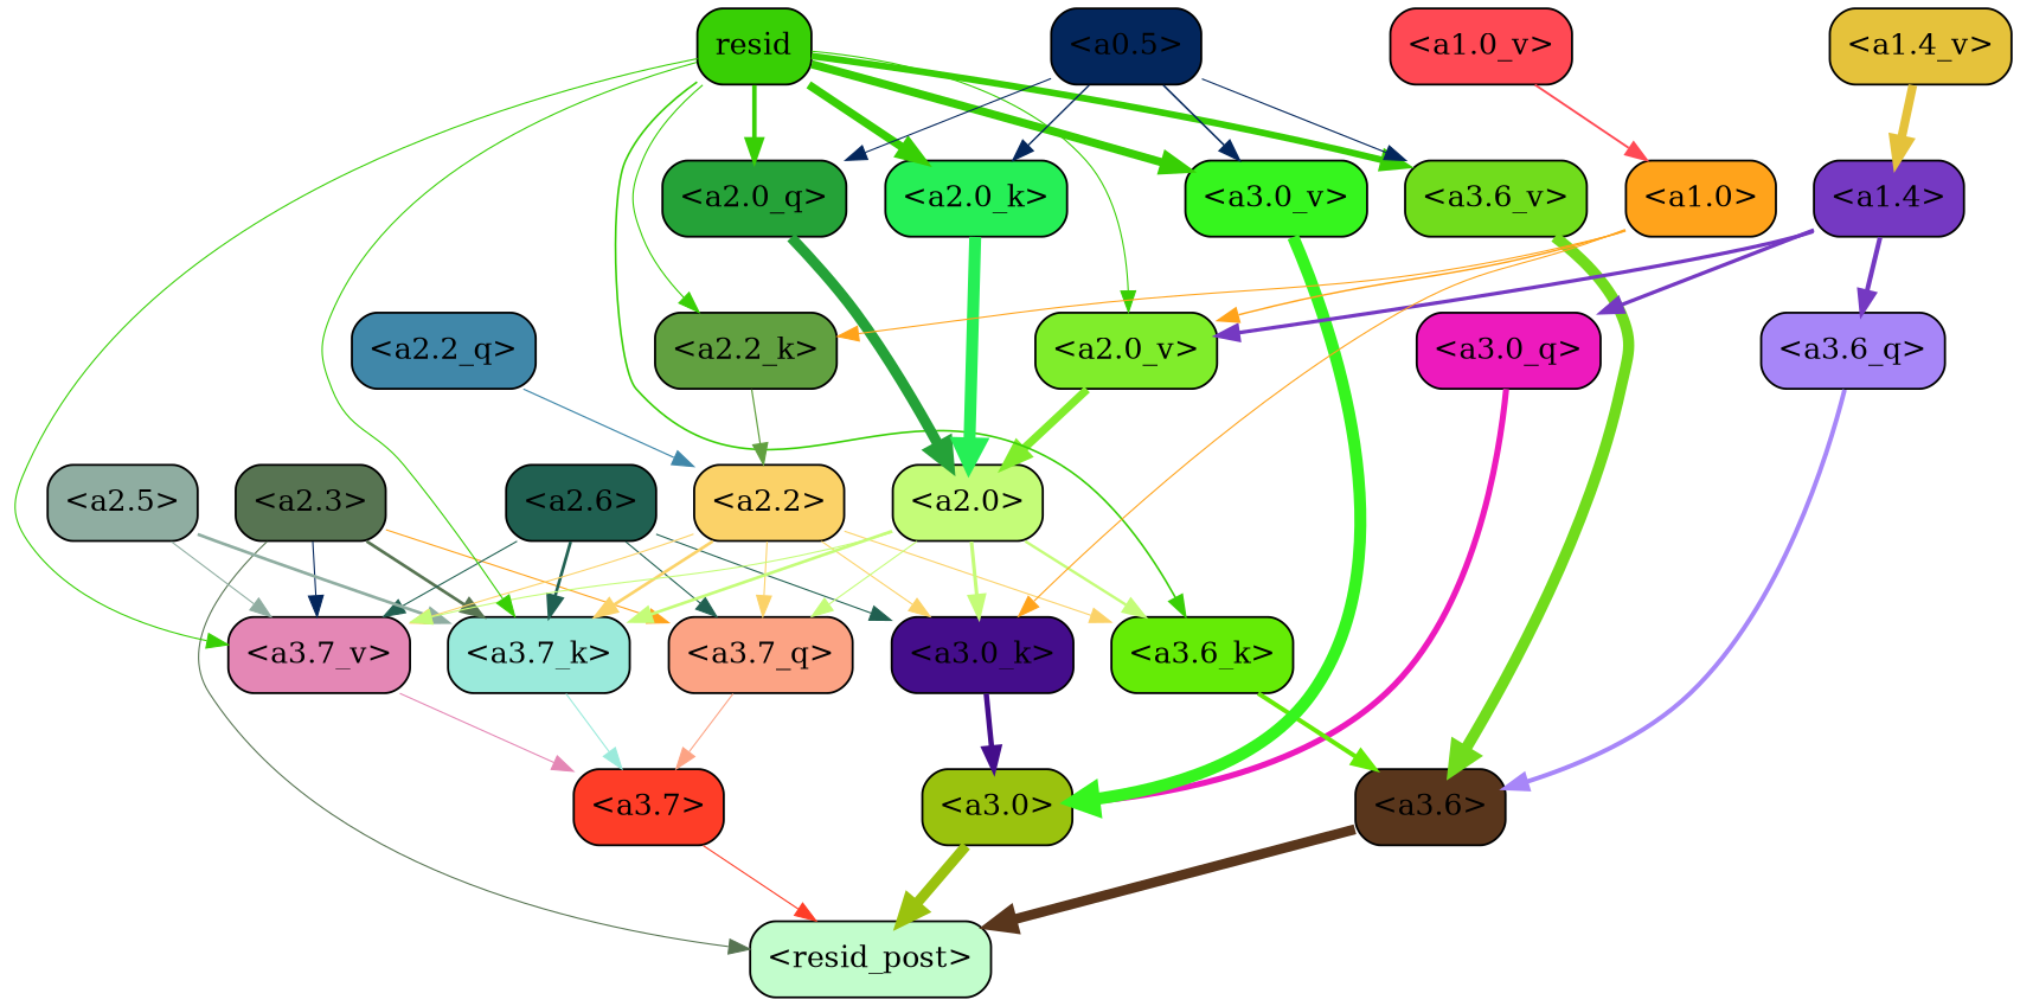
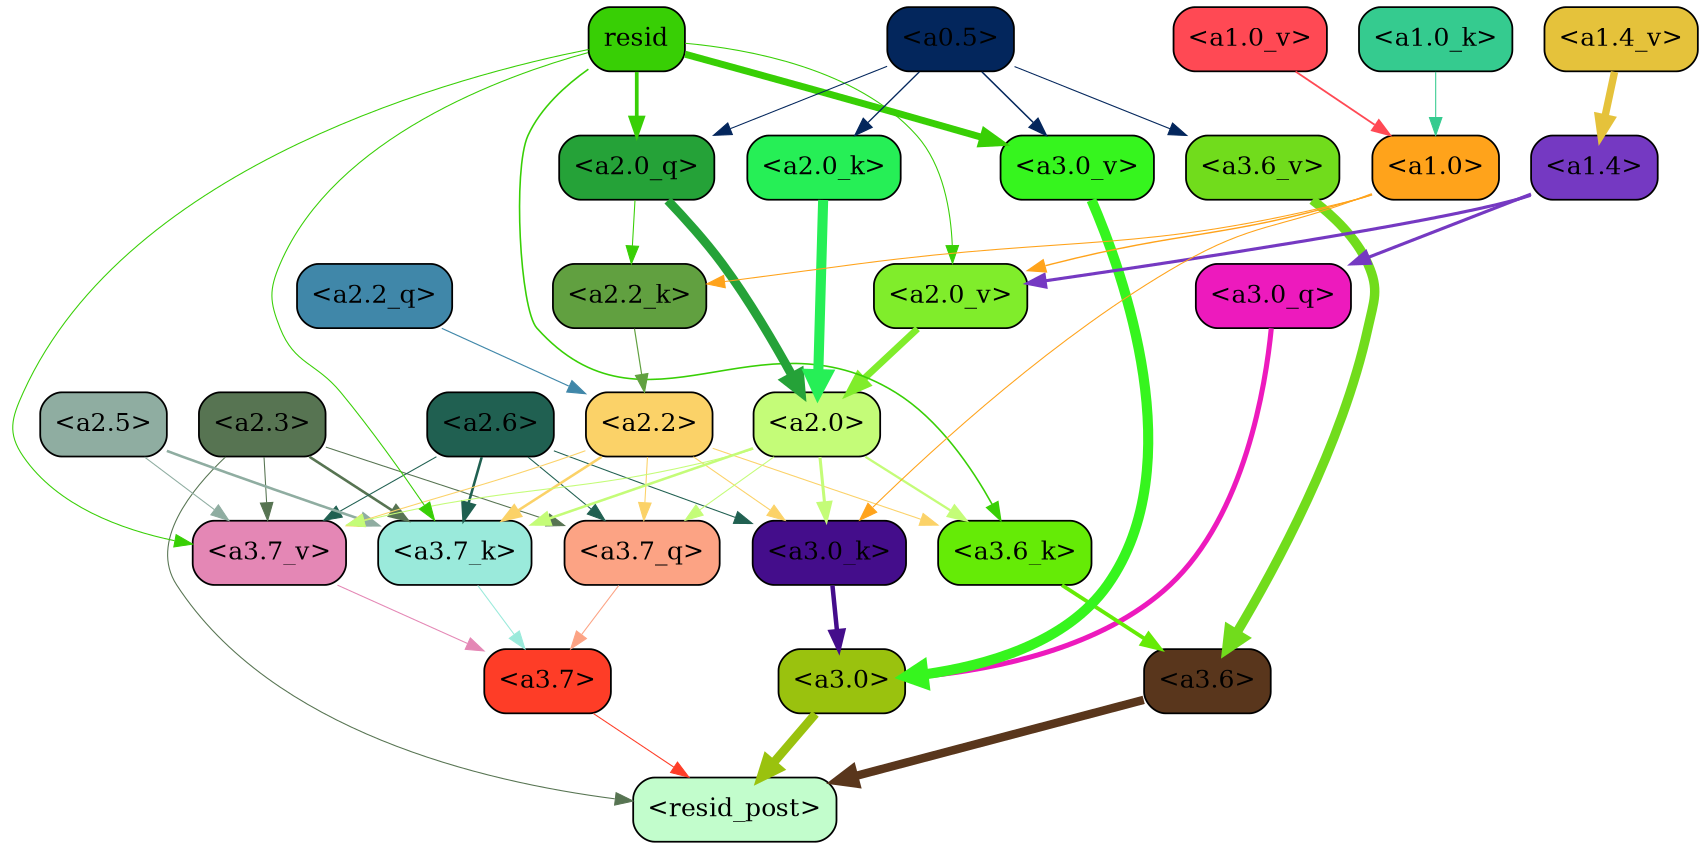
  strict digraph {
    fontname="DejaVu Serif"
    splines=true
    node [color=black fontname="DejaVu Serif" shape=box style="filled, rounded"]
    edge [color="#38cf05" fontname="DejaVu Serif" penwidth=0.6]
    "<a3.7>" [fillcolor="#fe3d27"]
    "<resid_post>" [fillcolor="#c2fdcc"]
    "<a3.6>" [fillcolor="#59361c"]
    "<a3.0>" [fillcolor="#9ac20e"]
    "<a2.3>" [fillcolor="#577452"]
    "<a3.7_q>" [fillcolor="#fca384"]
    "<a3.7_k>" [fillcolor="#9aeadb"]
    "<a3.7_v>" [fillcolor="#e487b5"]
-   "<a3.6_q>" [fillcolor="#a786f8"]
    "<a3.0_q>" [fillcolor="#ed1abd"]
    "<a3.6_k>" [fillcolor="#65eb06"]
    "<a3.0_k>" [fillcolor="#440d8b"]
    "<a3.6_v>" [fillcolor="#71dc1c"]
    "<a3.0_v>" [fillcolor="#36f51e"]
    "<a2.6>" [fillcolor="#206051"]
    "<a2.5>" [fillcolor="#8fada1"]
    "<a2.2>" [fillcolor="#fbd268"]
    "<a2.0>" [fillcolor="#c4fc78"]
    "<a1.4>" [fillcolor="#7539c2"]
    "<a2.0_v>" [fillcolor="#80ed2b"]
    n21 [fillcolor="#38cf05" label=resid]
    "<a2.0_q>" [fillcolor="#25a238"]
    "<a2.2_k>" [fillcolor="#61a040"]
    "<a2.0_k>" [fillcolor="#26ef56"]
    "<a1.0>" [fillcolor="#ffa31b"]
    "<a0.5>" [fillcolor="#03265c"]
    "<a2.2_q>" [fillcolor="#4087a9"]
+   "<a1.0_k>" [fillcolor="#35cb8f"]
    "<a1.4_v>" [fillcolor="#e5c23b"]
    "<a1.0_v>" [fillcolor="#ff4954"]
    "<a3.7>" -> "<resid_post>" [color="#fe3d27"]
    "<a3.6>" -> "<resid_post>" [color="#59361c" penwidth=4.746312499046326]
    "<a3.0>" -> "<resid_post>" [color="#9ac20e" penwidth=4.896343111991882]
    "<a2.3>" -> "<resid_post>" [color="#577452"]
-   "<a2.3>" -> "<a3.7_q>" [color="#ffa31b"]
+   "<a2.3>" -> "<a3.7_q>" [color="#577452"]
    "<a2.3>" -> "<a3.7_k>" [color="#577452" penwidth=1.467104621231556]
-   "<a2.3>" -> "<a3.7_v>" [color="#03265c"]
+   "<a2.3>" -> "<a3.7_v>" [color="#577452"]
    "<a3.7_q>" -> "<a3.7>" [color="#fca384"]
    "<a3.7_k>" -> "<a3.7>" [color="#9aeadb"]
    "<a3.7_v>" -> "<a3.7>" [color="#e487b5"]
-   "<a3.6_q>" -> "<a3.6>" [color="#a786f8" penwidth=2.160832464694977]
    "<a3.0_q>" -> "<a3.0>" [color="#ed1abd" penwidth=2.870753765106201]
    "<a3.6_k>" -> "<a3.6>" [color="#65eb06" penwidth=2.13908451795578]
    "<a3.0_k>" -> "<a3.0>" [color="#440d8b" penwidth=2.520303964614868]
    "<a3.6_v>" -> "<a3.6>" [color="#71dc1c" penwidth=5.297133803367615]
    "<a3.0_v>" -> "<a3.0>" [color="#36f51e" penwidth=5.680712580680847]
    "<a2.6>" -> "<a3.7_q>" [color="#206051"]
    "<a2.6>" -> "<a3.7_k>" [color="#206051" penwidth=1.4453159049153328]
    "<a2.6>" -> "<a3.7_v>" [color="#206051"]
    "<a2.6>" -> "<a3.0_k>" [color="#206051"]
    "<a2.5>" -> "<a3.7_k>" [color="#8fada1" penwidth=1.4526091292500496]
    "<a2.5>" -> "<a3.7_v>" [color="#8fada1"]
    "<a2.2>" -> "<a3.7_q>" [color="#fbd268"]
    "<a2.2>" -> "<a3.7_k>" [color="#fbd268" penwidth=1.4310357049107552]
    "<a2.2>" -> "<a3.7_v>" [color="#fbd268"]
    "<a2.2>" -> "<a3.6_k>" [color="#fbd268"]
    "<a2.2>" -> "<a3.0_k>" [color="#fbd268"]
    "<a2.0>" -> "<a3.7_q>" [color="#c4fc78"]
    "<a2.0>" -> "<a3.7_k>" [color="#c4fc78" penwidth=1.4314699843525887]
    "<a2.0>" -> "<a3.7_v>" [color="#c4fc78"]
    "<a2.0>" -> "<a3.6_k>" [color="#c4fc78" penwidth=1.2950235605239868]
    "<a2.0>" -> "<a3.0_k>" [color="#c4fc78" penwidth=1.712992787361145]
-   "<a1.4>" -> "<a3.6_q>" [color="#7539c2" penwidth=2.242796540260315]
    "<a1.4>" -> "<a3.0_q>" [color="#7539c2" penwidth=1.7808996737003326]
    "<a1.4>" -> "<a2.0_v>" [color="#7539c2" penwidth=1.7603429555892944]
    "<a2.0_v>" -> "<a2.0>" [color="#80ed2b" penwidth=3.8170836865901947]
    n21 -> "<a3.7_k>"
    n21 -> "<a3.7_v>"
    n21 -> "<a3.6_k>" [penwidth=0.891706109046936]
-   n21 -> "<a3.6_v>" [penwidth=3.1766927242279053]
    n21 -> "<a3.0_v>" [penwidth=3.9005755856633186]
    n21 -> "<a2.0_v>"
    n21 -> "<a2.0_q>" [penwidth=2.0810389518737793]
-   n21 -> "<a2.2_k>"
-   n21 -> "<a2.0_k>" [penwidth=3.8915770053863525]
+   "<a2.0_q>" -> "<a2.2_k>"
    "<a2.0_q>" -> "<a2.0>" [color="#25a238" penwidth=5.017253503203392]
    "<a2.2_k>" -> "<a2.2>" [color="#61a040" penwidth=0.6690489649772644]
    "<a2.0_k>" -> "<a2.0>" [color="#26ef56" penwidth=5.656688302755356]
    "<a1.0>" -> "<a3.0_k>" [color="#ffa31b"]
    "<a1.0>" -> "<a2.0_v>" [color="#ffa31b" penwidth=0.7897878289222717]
    "<a1.0>" -> "<a2.2_k>" [color="#ffa31b"]
    "<a0.5>" -> "<a3.6_v>" [color="#03265c"]
    "<a0.5>" -> "<a3.0_v>" [color="#03265c" penwidth=0.8493617177009583]
    "<a0.5>" -> "<a2.0_q>" [color="#03265c"]
    "<a0.5>" -> "<a2.0_k>" [color="#03265c" penwidth=0.7482255101203918]
    "<a2.2_q>" -> "<a2.2>" [color="#4087a9" penwidth=0.6449352353811264]
+   "<a1.0_k>" -> "<a1.0>" [color="#35cb8f"]
    "<a1.4_v>" -> "<a1.4>" [color="#e5c23b" penwidth=4.140247106552124]
    "<a1.0_v>" -> "<a1.0>" [color="#ff4954" penwidth=1.020309567451477]
  }
